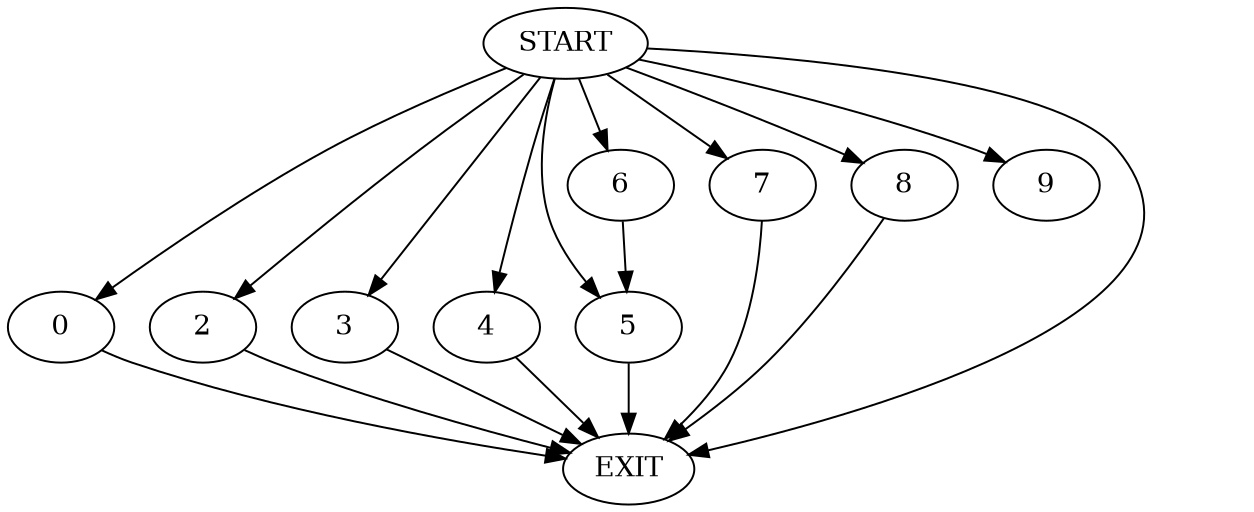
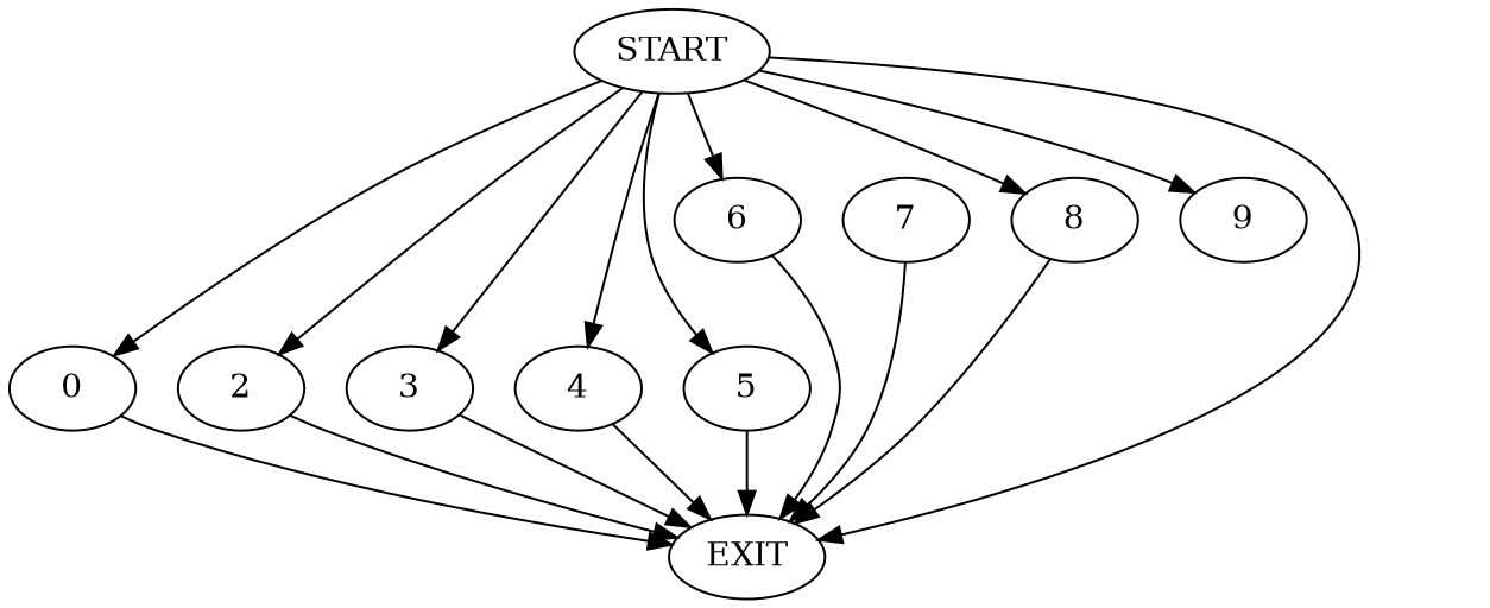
  digraph {
    n1 [label=START]
    n2 [label=0]
    2
    3
    4
    5
    6
    7
    8
    9
    n11 [label=EXIT]
    n1 -> n2
    n1 -> 2 [tailport=s2]
    n1 -> 3 [tailport=s3]
    n1 -> 4 [tailport=s4]
    n1 -> 5 [tailport=s5]
    n1 -> 6 [tailport=s6]
-   n1 -> 7 [tailport=s7]
    n1 -> 8 [tailport=s8]
    n1 -> 9
    n1 -> n11
    n2 -> n11
    2 -> n11
    3 -> n11
    4 -> n11
    5 -> n11
-   6 -> 5
+   6 -> n11
    7 -> n11
    8 -> n11
  }
